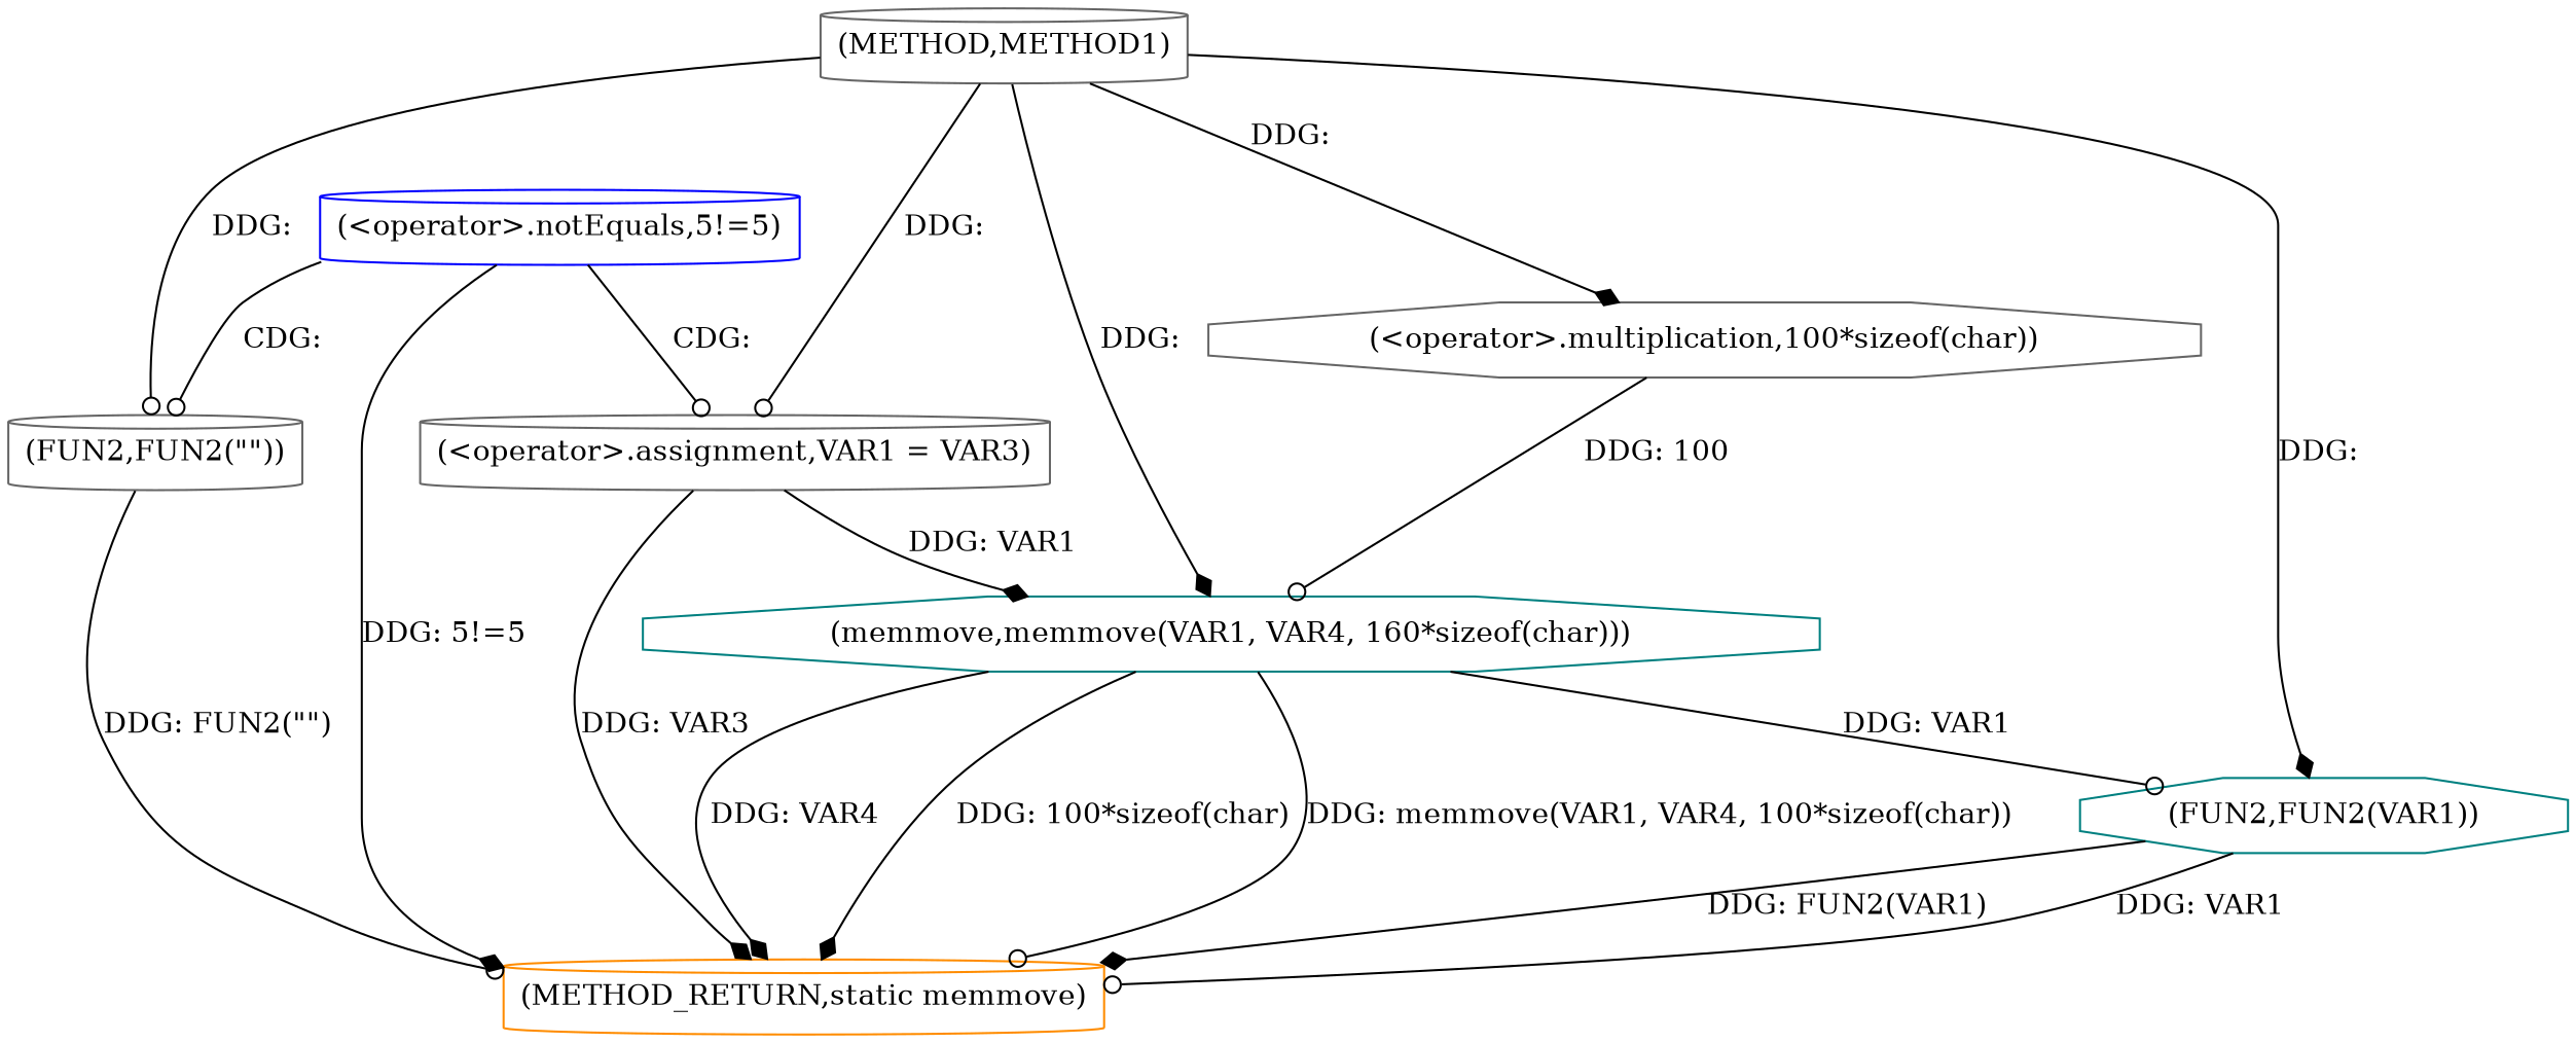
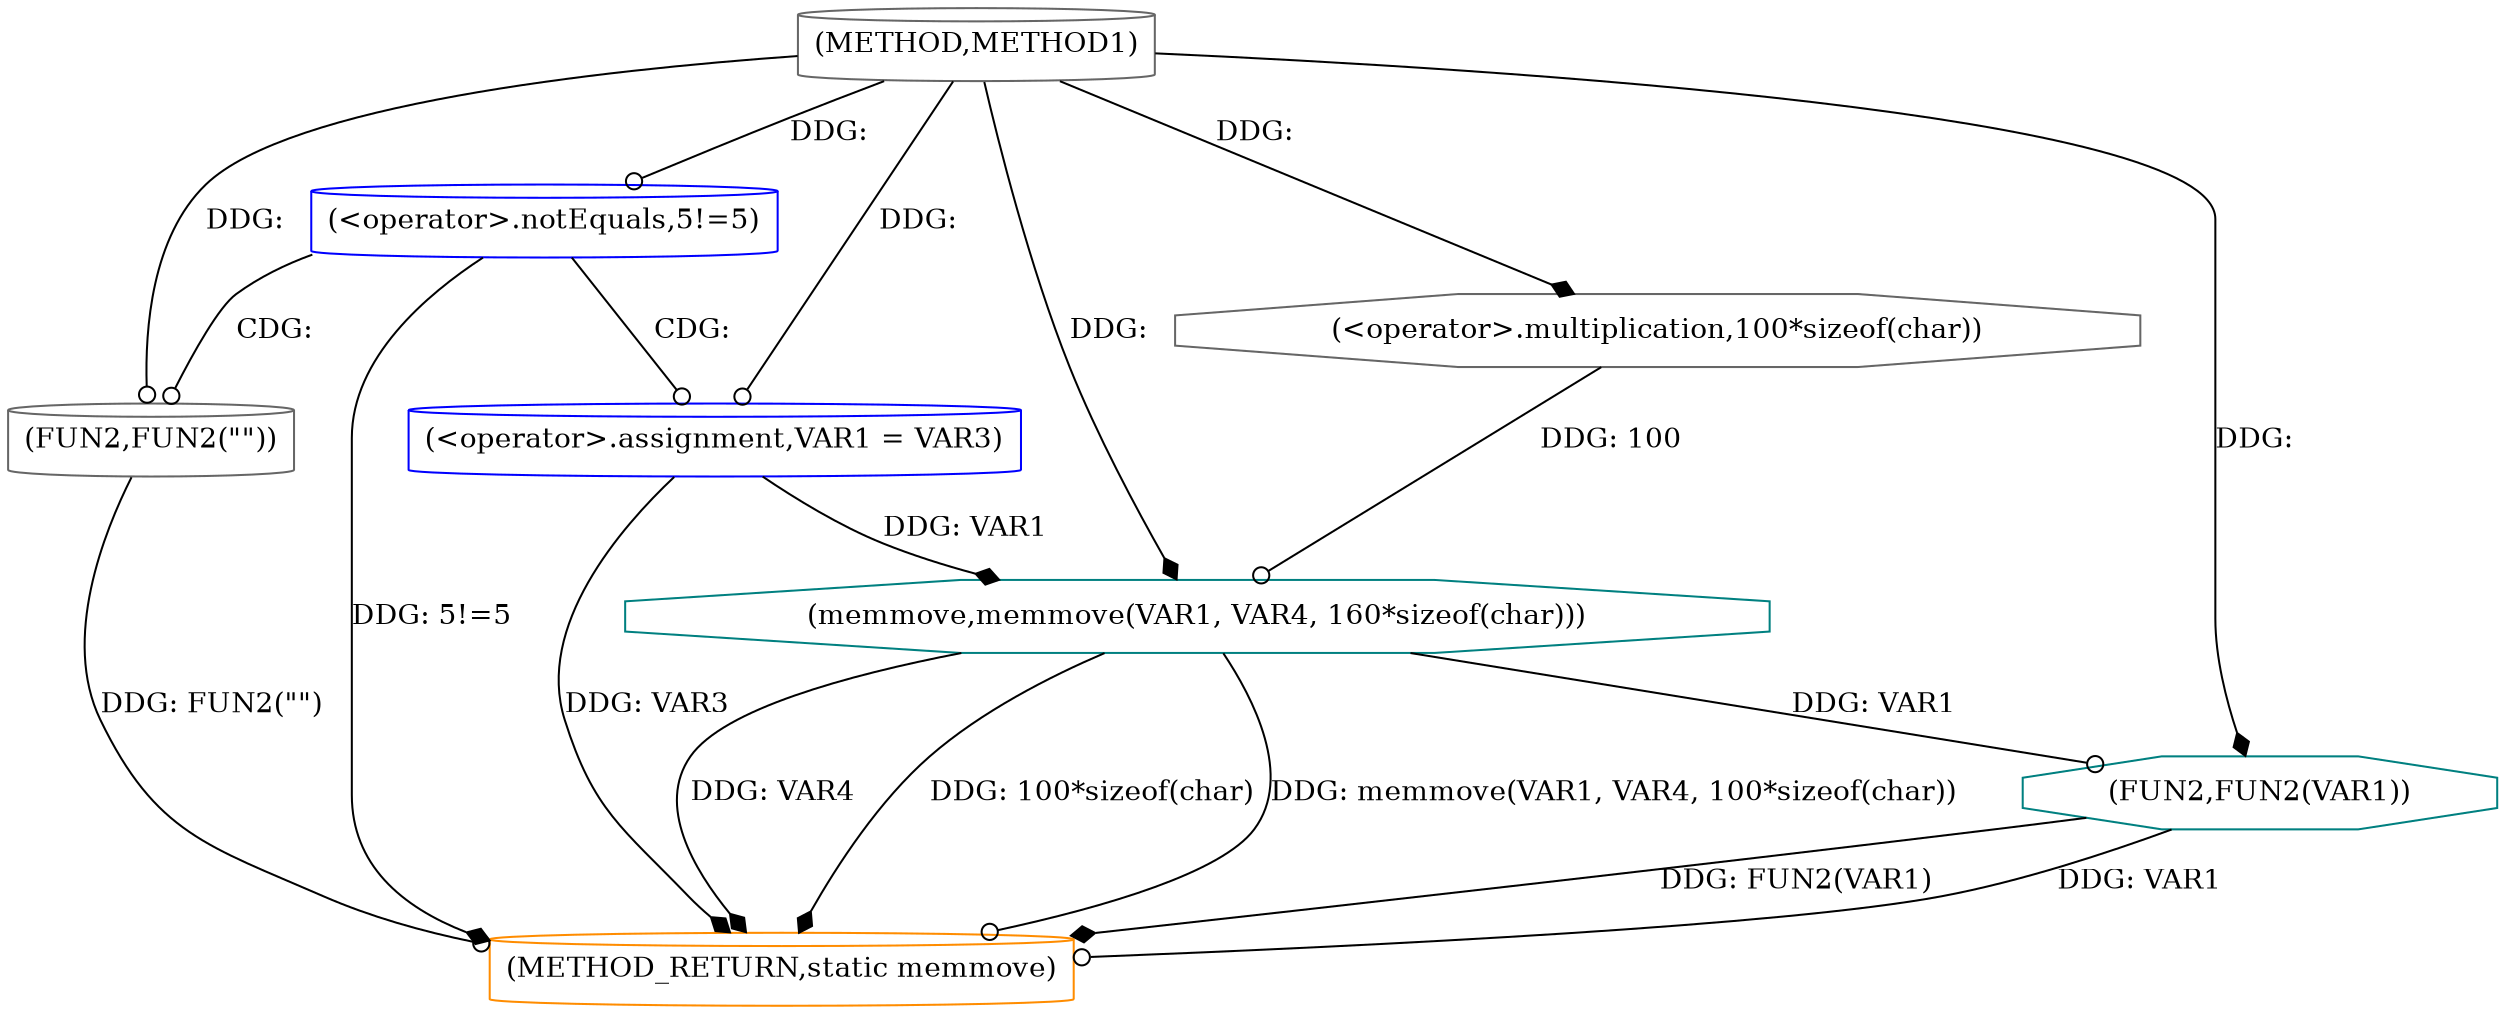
  digraph {
    node [color=gray40 shape=cylinder]
    edge [arrowhead=odot]
    n1 [label="(METHOD,METHOD1)"]
    n2 [color=blue label="(<operator>.notEquals,5!=5)"]
    n3 [label="(FUN2,FUN2(\"\"))"]
-   n4 [label="(<operator>.assignment,VAR1 = VAR3)"]
+   n4 [color=blue label="(<operator>.assignment,VAR1 = VAR3)"]
    n5 [color=teal label="(memmove,memmove(VAR1, VAR4, 160*sizeof(char)))" shape=octagon]
    n6 [label="(<operator>.multiplication,100*sizeof(char))" shape=octagon]
    n7 [color=teal label="(FUN2,FUN2(VAR1))" shape=octagon]
    n8 [color=darkorange label="(METHOD_RETURN,static memmove)"]
+   n1 -> n2 [label="DDG: "]
    n1 -> n3 [label="DDG: "]
    n1 -> n4 [label="DDG: "]
    n1 -> n5 [arrowhead=diamond label="DDG: "]
    n1 -> n6 [arrowhead=diamond label="DDG: "]
    n1 -> n7 [arrowhead=diamond label="DDG: "]
    n2 -> n3 [label="CDG: "]
    n2 -> n4 [label="CDG: "]
    n2 -> n8 [arrowhead=diamond label="DDG: 5!=5"]
    n3 -> n8 [label="DDG: FUN2(\"\")"]
    n4 -> n5 [arrowhead=diamond label="DDG: VAR1"]
    n4 -> n8 [arrowhead=diamond label="DDG: VAR3"]
    n5 -> n7 [label="DDG: VAR1"]
    n5 -> n8 [arrowhead=diamond label="DDG: VAR4"]
    n5 -> n8 [arrowhead=diamond label="DDG: 100*sizeof(char)"]
    n5 -> n8 [label="DDG: memmove(VAR1, VAR4, 100*sizeof(char))"]
    n6 -> n5 [label="DDG: 100"]
    n7 -> n8 [arrowhead=diamond label="DDG: FUN2(VAR1)"]
    n7 -> n8 [label="DDG: VAR1"]
  }
